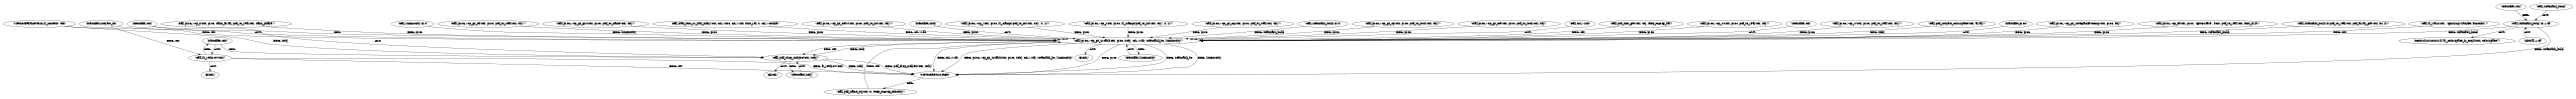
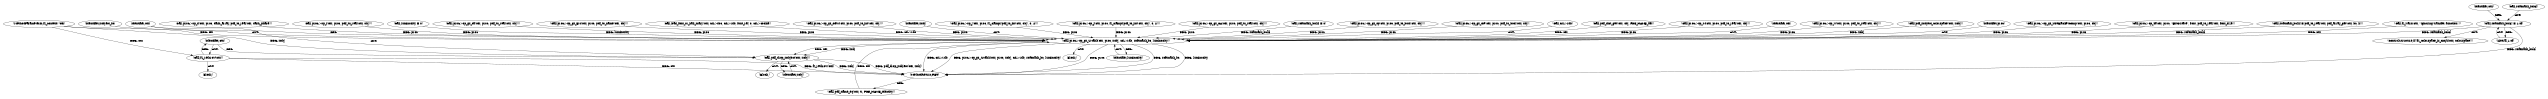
  digraph {
    n1 [label="(Call,softmask_bc[3] = 1.0f)"]
    n2 [label="(Call,proc->op_gs_SMask(ctx, proc, xobj, csi->rdb, softmask_bc, luminosity))"]
    n3 [label="(Literal,1.0f)"]
    n4 [label="(MethodReturn,RET)"]
    n5 [label="(ControlStructure,if (fz_colorspace_is_cmyk(ctx, colorspace)))"]
    n6 [label="(Call,pdf_drop_xobject(ctx, xobj))"]
    n7 [label="(Identifier,luminosity)"]
    n8 [label="(Block,)"]
    n9 [label="(Call,pdf_name_eq(ctx, tr, PDF_NAME_Identity))"]
    n10 [label="(Identifier,xobj)"]
    n11 [label="(Block,)"]
    n12 [label="(Call,fz_rethrow(ctx))"]
    n13 [label="(Identifier,ctx)"]
    n14 [label="(Block,)"]
    n15 [label="(Identifier,ctx)"]
    n16 [label="(Call,pdf_dict_get(ctx, obj, PDF_NAME_TR))"]
    n17 [label="(Identifier,ctx)"]
    n18 [label="(Identifier,xobject_bc)"]
    n19 [label="(Call,proc->op_M(ctx, proc, pdf_to_real(ctx, obj)))"]
    n20 [label="(Identifier,ctx)"]
    n21 [label="(Call,proc->op_w(ctx, proc, pdf_to_real(ctx, obj)))"]
-   n22 [label="(Call,pdf_xobject_colorspace(ctx, array))"]
+   n22 [label="(Call,pdf_xobject_colorspace(ctx, xobj))"]
    n23 [label="(Identifier,proc)"]
    n24 [label="(Call,proc->op_gs_UseBlackPtComp(ctx, proc, obj))"]
    n25 [label="(Call,proc->op_Tf(ctx, proc, \"ExtGState\", font, pdf_to_real(ctx, font_size)))"]
    n26 [label="(Call,softmask_bc[k] = pdf_to_real(ctx, pdf_array_get(ctx, bc, k)))"]
    n27 [label="(Call,fz_warn(ctx, \"ignoring transfer function\"))"]
    n28 [label="(Call,proc->op_d(ctx, proc, dash_array, pdf_to_real(ctx, dash_phase)))"]
+   n29 [label="(Call,proc->op_i(ctx, proc, pdf_to_real(ctx, obj)))"]
    n30 [label="(Call,luminosity = 0)"]
    n31 [label="(Call,proc->op_gs_ca(ctx, proc, pdf_to_real(ctx, obj)))"]
    n32 [label="(Call,proc->op_gs_BM(ctx, proc, pdf_to_name(ctx, obj)))"]
    n33 [label="(Call,load_font_or_hail_mary(ctx, csi->doc, csi->rdb, font_ref, 0, csi->cookie))"]
    n34 [label="(Call,proc->op_gs_OPM(ctx, proc, pdf_to_int(ctx, obj)))"]
    n35 [label="(Identifier,xobj)"]
    n36 [label="(Call,softmask_bc[3])"]
    n37 [label="(Call,proc->op_j(ctx, proc, fz_clampi(pdf_to_int(ctx, obj), 0, 2)))"]
    n38 [label="(Call,proc->op_J(ctx, proc, fz_clampi(pdf_to_int(ctx, obj), 0, 2)))"]
    n39 [label="(Call,proc->op_gs_CA(ctx, proc, pdf_to_real(ctx, obj)))"]
    n40 [label="(MethodParameterIn,fz_context *ctx)"]
    n41 [label="(Call,softmask_bc[k] = 0)"]
    n42 [label="(Call,proc->op_gs_op(ctx, proc, pdf_to_bool(ctx, obj)))"]
    n43 [label="(Call,proc->op_gs_OP(ctx, proc, pdf_to_bool(ctx, obj)))"]
    n44 [label="(Call,csi->rdb)"]
    n1 -> n2 [label="DDG: softmask_bc[3]"]
+   n1 -> n3 [label="CFG: "]
    n1 -> n4 [label="DDG: softmask_bc[3]"]
    n1 -> n5 [label="AST: "]
    n2 -> n4 [label="DDG: luminosity"]
    n2 -> n4 [label="DDG: csi->rdb"]
    n2 -> n4 [label="DDG: proc->op_gs_SMask(ctx, proc, xobj, csi->rdb, softmask_bc, luminosity)"]
    n2 -> n4 [label="DDG: proc"]
    n2 -> n4 [label="DDG: softmask_bc"]
    n2 -> n6 [label="DDG: ctx"]
    n2 -> n6 [label="DDG: xobj"]
    n2 -> n7 [label="CFG: "]
    n2 -> n8 [label="AST: "]
    n3 -> n1 [label="AST: "]
    n4 -> n9 [label="CFG: "]
    n6 -> n4 [label="DDG: pdf_drop_xobject(ctx, xobj)"]
    n6 -> n4 [label="DDG: xobj"]
    n6 -> n10 [label="CFG: "]
    n6 -> n11 [label="AST: "]
    n7 -> n2 [label="AST: "]
    n9 -> n2 [label="DDG: ctx"]
    n10 -> n6 [label="AST: "]
    n12 -> n4 [label="DDG: ctx"]
    n12 -> n4 [label="DDG: fz_rethrow(ctx)"]
    n12 -> n13 [label="CFG: "]
    n12 -> n14 [label="AST: "]
    n13 -> n6 [label="CFG: "]
    n13 -> n12 [label="AST: "]
    n15 -> n2 [label="CFG: "]
    n15 -> n6 [label="AST: "]
    n16 -> n2 [label="DDG: ctx"]
    n17 -> n1 [label="CFG: "]
    n18 -> n2 [label="AST: "]
    n19 -> n2 [label="DDG: proc"]
    n20 -> n2 [label="AST: "]
    n21 -> n2 [label="DDG: proc"]
    n22 -> n2 [label="DDG: xobj"]
    n23 -> n2 [label="AST: "]
    n24 -> n2 [label="DDG: proc"]
    n25 -> n2 [label="DDG: proc"]
    n26 -> n2 [label="DDG: softmask_bc[k]"]
    n27 -> n2 [label="DDG: ctx"]
    n28 -> n2 [label="DDG: proc"]
+   n29 -> n2 [label="DDG: proc"]
    n30 -> n2 [label="DDG: luminosity"]
    n31 -> n2 [label="DDG: proc"]
    n32 -> n2 [label="DDG: proc"]
    n33 -> n2 [label="DDG: csi->rdb"]
    n34 -> n2 [label="DDG: proc"]
    n35 -> n2 [label="AST: "]
    n36 -> n1 [label="AST: "]
    n37 -> n2 [label="DDG: proc"]
    n38 -> n2 [label="DDG: proc"]
    n39 -> n2 [label="DDG: proc"]
    n40 -> n2 [label="DDG: ctx"]
    n40 -> n6 [label="DDG: xobj"]
-   n18 -> n12 [label="DDG: ctx"]
+   n40 -> n12 [label="DDG: ctx"]
    n41 -> n2 [label="DDG: softmask_bc[k]"]
    n42 -> n2 [label="DDG: proc"]
    n43 -> n2 [label="DDG: proc"]
    n44 -> n2 [label="AST: "]
  }
